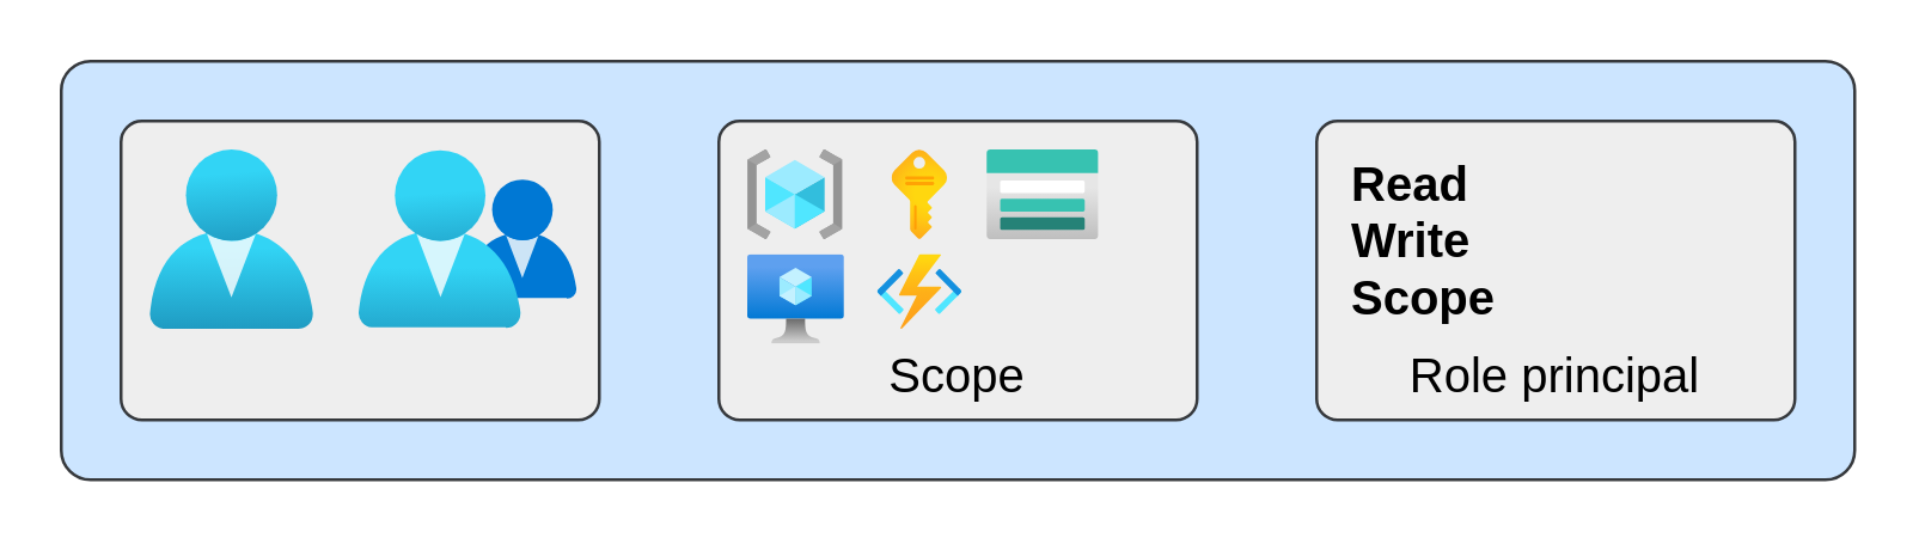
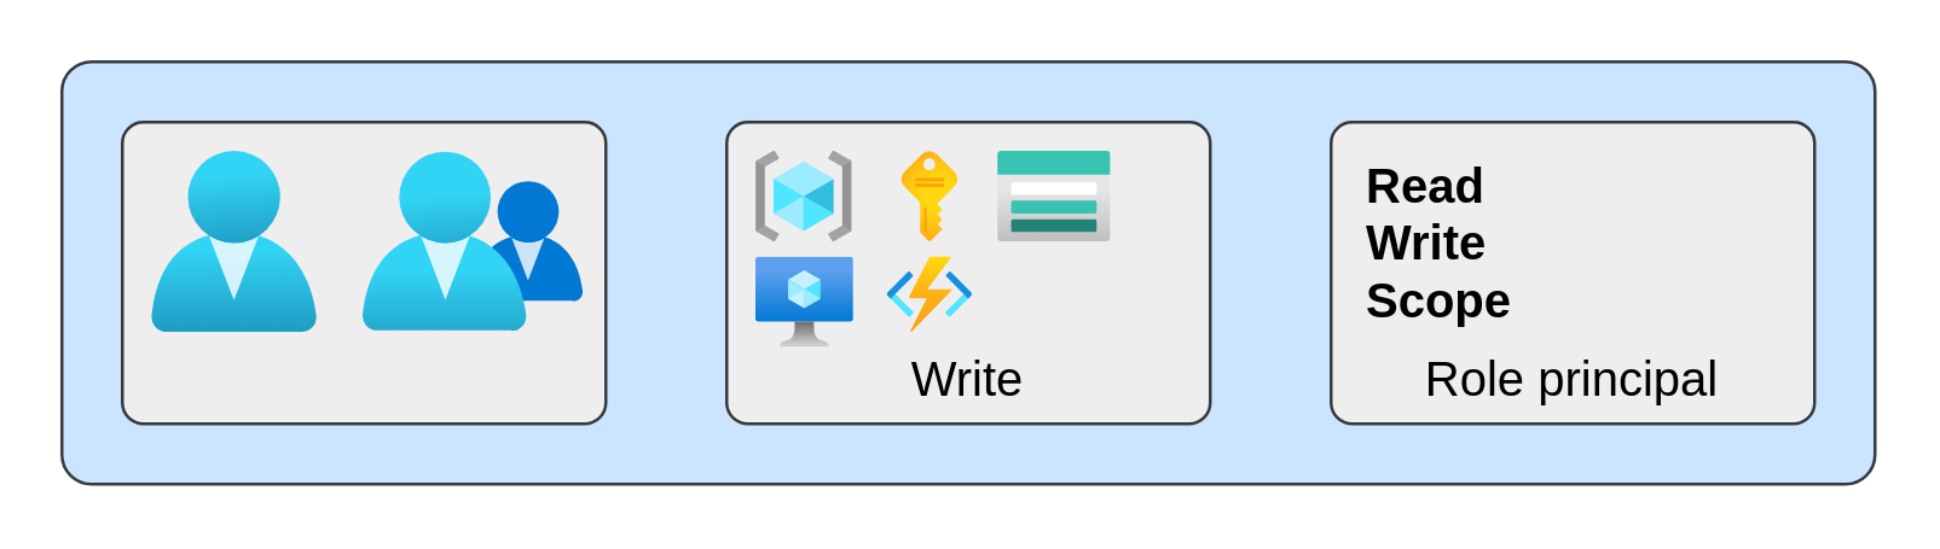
  <mxCell id="0" />
  <mxCell id="1" parent="0" />
  <mxCell id="2" value="" style="rounded=1;whiteSpace=wrap;html=1;fillColor=#cce5ff;strokeColor=#36393d;arcSize=7;" parent="1" vertex="1"><mxGeometry x="20" y="20" width="600" height="140" as="geometry" /></mxCell>
  <mxCell id="3" value="" style="rounded=1;whiteSpace=wrap;html=1;fillColor=#eeeeee;strokeColor=#36393d;arcSize=7;" parent="1" vertex="1"><mxGeometry x="40" y="40" width="160" height="100" as="geometry" /></mxCell>
  <mxCell id="4" value="" style="aspect=fixed;html=1;points=[];align=center;image;fontSize=12;image=img/lib/azure2/identity/Users.svg;" parent="1" vertex="1"><mxGeometry x="50" y="50" width="54.86" height="60" as="geometry" /></mxCell>
  <mxCell id="5" value="" style="aspect=fixed;html=1;points=[];align=center;image;fontSize=12;image=img/lib/azure2/identity/Groups.svg;" parent="1" vertex="1"><mxGeometry x="120" y="50" width="72.86" height="60" as="geometry" /></mxCell>
  <mxCell id="6" value="" style="rounded=1;whiteSpace=wrap;html=1;fillColor=#eeeeee;strokeColor=#36393d;arcSize=7;" parent="1" vertex="1"><mxGeometry x="440" y="40" width="160" height="100" as="geometry" /></mxCell>
  <mxCell id="7" value="" style="rounded=1;whiteSpace=wrap;html=1;fillColor=#eeeeee;strokeColor=#36393d;arcSize=7;" parent="1" vertex="1"><mxGeometry x="240" y="40" width="160" height="100" as="geometry" /></mxCell>
  <mxCell id="8" value="" style="aspect=fixed;html=1;points=[];align=center;image;fontSize=12;image=img/lib/azure2/general/Subscriptions.svg;rounded=1;strokeColor=#3333FF;" parent="1" vertex="1"><mxGeometry x="298.26" y="50" width="18.59" height="30" as="geometry" /></mxCell>
  <mxCell id="9" value="" style="aspect=fixed;html=1;points=[];align=center;image;fontSize=12;image=img/lib/azure2/storage/Storage_Accounts.svg;rounded=1;strokeColor=#3333FF;" parent="1" vertex="1"><mxGeometry x="330" y="50" width="37.5" height="30" as="geometry" /></mxCell>
  <mxCell id="10" value="" style="aspect=fixed;html=1;points=[];align=center;image;fontSize=12;image=img/lib/azure2/compute/Virtual_Machine.svg;rounded=1;strokeColor=#3333FF;" parent="1" vertex="1"><mxGeometry x="250" y="85" width="32.34" height="30" as="geometry" /></mxCell>
  <mxCell id="11" value="" style="aspect=fixed;html=1;points=[];align=center;image;fontSize=12;image=img/lib/azure2/general/Resource_Groups.svg;rounded=1;strokeColor=#3333FF;" parent="1" vertex="1"><mxGeometry x="250" y="50" width="31.88" height="30" as="geometry" /></mxCell>
  <mxCell id="12" value="" style="aspect=fixed;html=1;points=[];align=center;image;fontSize=12;image=img/lib/azure2/iot/Function_Apps.svg;rounded=1;strokeColor=#3333FF;" parent="1" vertex="1"><mxGeometry x="293.39" y="85" width="28.34" height="25" as="geometry" /></mxCell>
  <mxCell id="13" value="&lt;div style=&quot;font-size: 16px;&quot;&gt;&lt;span style=&quot;background-color: initial; font-size: 16px;&quot;&gt;&lt;font style=&quot;font-size: 16px;&quot;&gt;Read&lt;/font&gt;&lt;/span&gt;&lt;/div&gt;&lt;div style=&quot;font-size: 16px;&quot;&gt;&lt;span style=&quot;background-color: initial; font-size: 16px;&quot;&gt;&lt;font style=&quot;font-size: 16px;&quot;&gt;Write&lt;/font&gt;&lt;/span&gt;&lt;/div&gt;&lt;div style=&quot;font-size: 16px;&quot;&gt;&lt;span style=&quot;background-color: initial; font-size: 16px;&quot;&gt;&lt;font style=&quot;font-size: 16px;&quot;&gt;Scope&lt;/font&gt;&lt;/span&gt;&lt;/div&gt;" style="text;strokeColor=none;fillColor=none;html=1;fontSize=16;fontStyle=1;verticalAlign=middle;align=left;rounded=1;fontColor=#000000;" parent="1" vertex="1"><mxGeometry x="450" y="50" width="100" height="60" as="geometry" /></mxCell>
  <mxCell id="14" value="Role principal" style="text;html=1;strokeColor=none;fillColor=none;align=center;verticalAlign=middle;whiteSpace=wrap;rounded=0;fontSize=16;fontColor=#000000;" parent="1" vertex="1"><mxGeometry x="450" y="110" width="140" height="30" as="geometry" /></mxCell>
- <mxCell id="15" value="Scope" style="text;html=1;strokeColor=none;fillColor=none;align=center;verticalAlign=middle;whiteSpace=wrap;rounded=0;fontSize=16;fontColor=#000000;" parent="1" vertex="1"><mxGeometry x="250" y="110" width="140" height="30" as="geometry" /></mxCell>
+ <mxCell id="15" value="Write" style="text;html=1;strokeColor=none;fillColor=none;align=center;verticalAlign=middle;whiteSpace=wrap;rounded=0;fontSize=16;fontColor=#000000;" parent="1" vertex="1"><mxGeometry x="250" y="110" width="140" height="30" as="geometry" /></mxCell>
